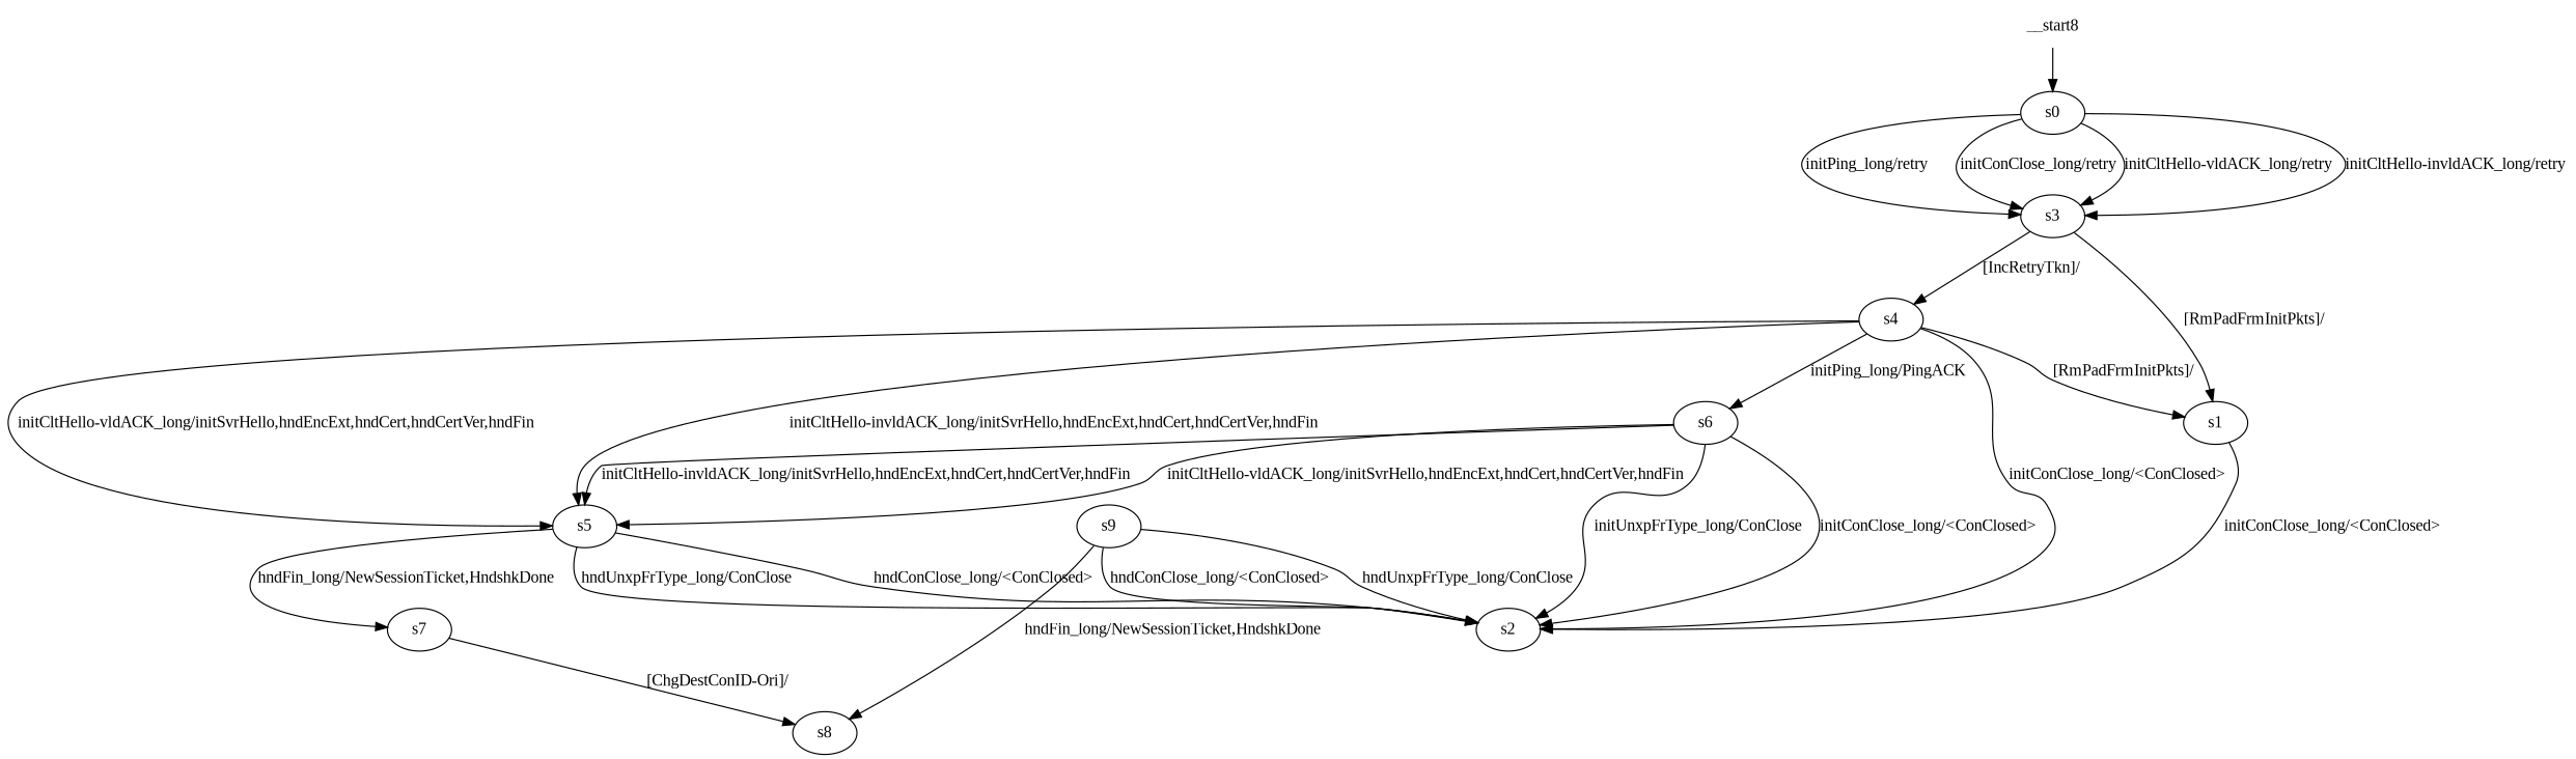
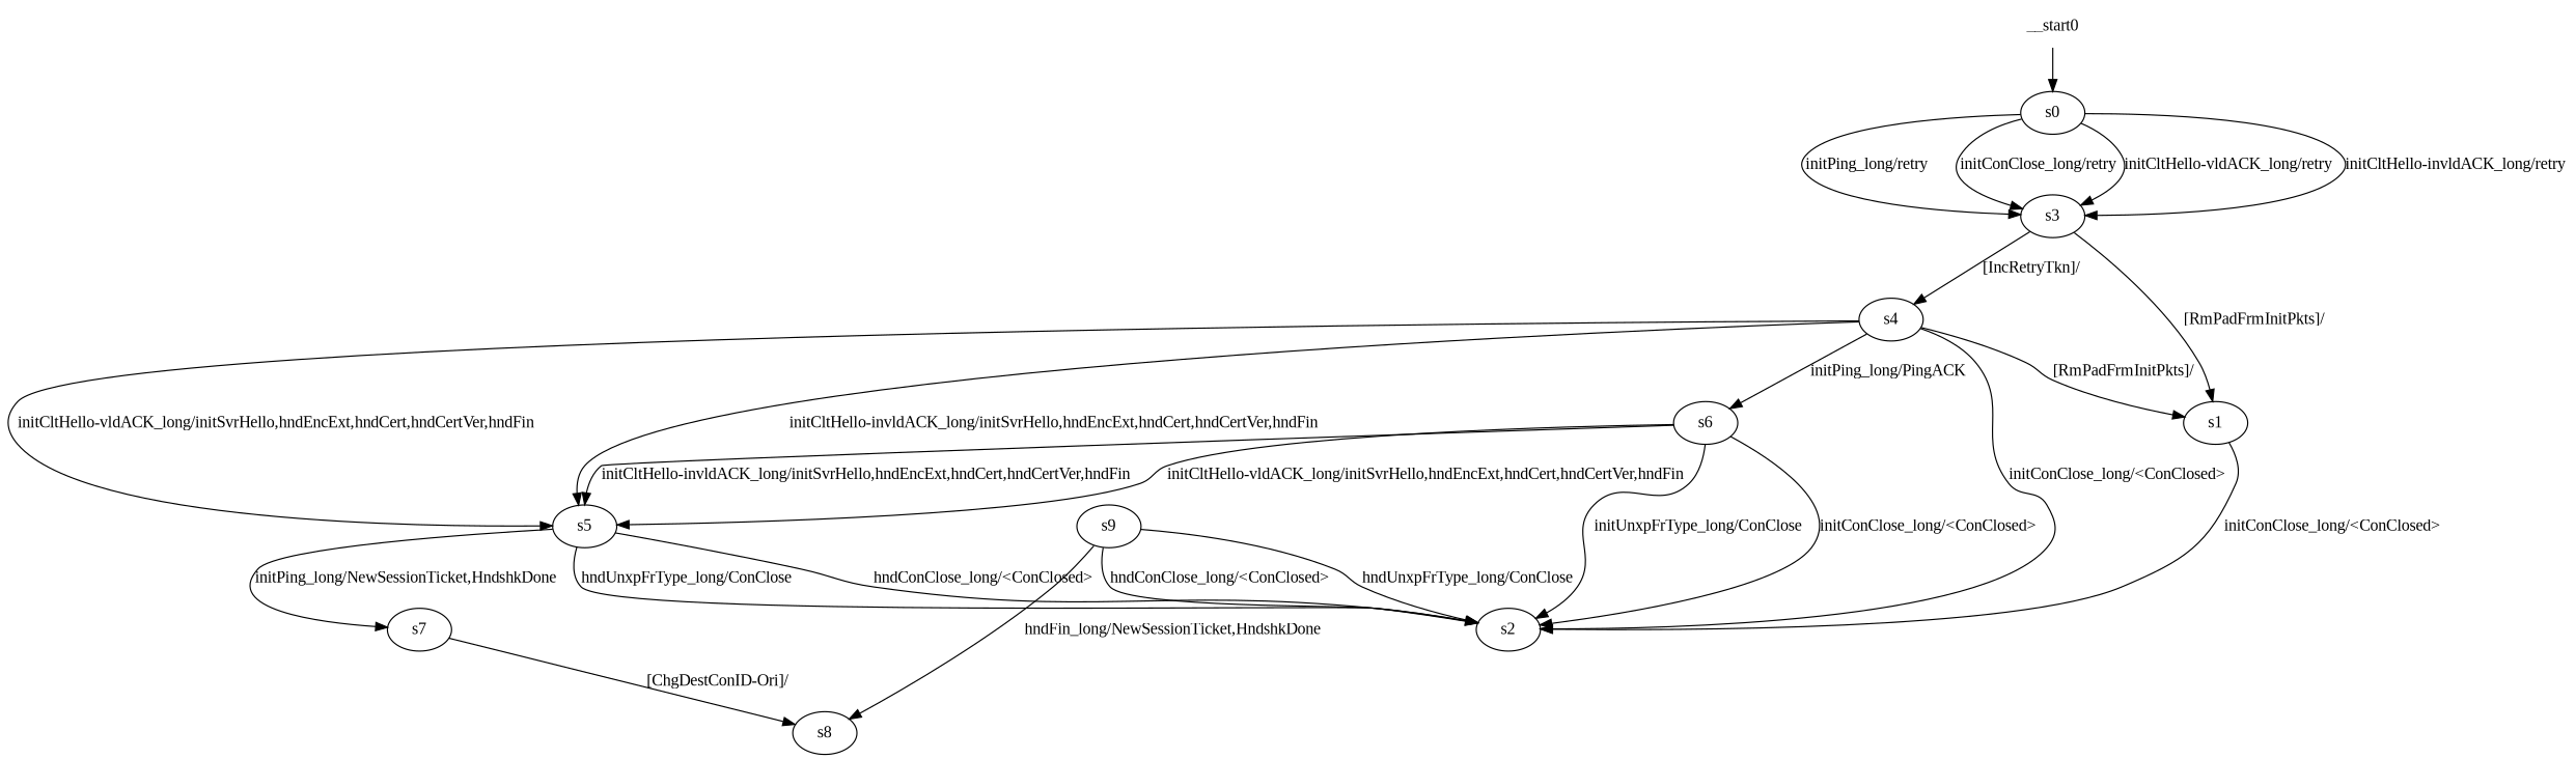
  digraph {
    fontname="Liberation Serif"
    node [fontname="Liberation Serif"]
    edge [fontname="Liberation Serif"]
    n1 [label=s0]
    n2 [label=s3]
    n3 [label=s1]
    n4 [label=s2]
    n5 [label=s4]
    n6 [label=s5]
    n7 [label=s6]
    n8 [label=s7]
    n9 [label=s8]
    n10 [label=s9]
-   __start0 [shape=none label=__start8]
+   __start0 [shape=none]
    n1 -> n2 [label="initPing_long/retry "]
    n1 -> n2 [label="initConClose_long/retry "]
    n1 -> n2 [label="initCltHello-vldACK_long/retry "]
    n1 -> n2 [label="initCltHello-invldACK_long/retry "]
    n2 -> n3 [label="[RmPadFrmInitPkts]/ "]
    n2 -> n5 [label="[IncRetryTkn]/ "]
    n3 -> n4 [label="initConClose_long/<ConClosed> "]
    n5 -> n3 [label="[RmPadFrmInitPkts]/ "]
    n5 -> n4 [label="initConClose_long/<ConClosed> "]
    n5 -> n6 [label="initCltHello-vldACK_long/initSvrHello,hndEncExt,hndCert,hndCertVer,hndFin "]
    n5 -> n6 [label="initCltHello-invldACK_long/initSvrHello,hndEncExt,hndCert,hndCertVer,hndFin "]
    n5 -> n7 [label="initPing_long/PingACK "]
    n6 -> n4 [label="hndConClose_long/<ConClosed> "]
    n6 -> n4 [label="hndUnxpFrType_long/ConClose "]
-   n6 -> n8 [label="hndFin_long/NewSessionTicket,HndshkDone "]
+   n6 -> n8 [label="initPing_long/NewSessionTicket,HndshkDone "]
    n7 -> n4 [label="initConClose_long/<ConClosed> "]
    n7 -> n4 [label="initUnxpFrType_long/ConClose "]
    n7 -> n6 [label="initCltHello-vldACK_long/initSvrHello,hndEncExt,hndCert,hndCertVer,hndFin "]
    n7 -> n6 [label="initCltHello-invldACK_long/initSvrHello,hndEncExt,hndCert,hndCertVer,hndFin "]
    n8 -> n9 [label="[ChgDestConID-Ori]/ "]
    n10 -> n4 [label="hndConClose_long/<ConClosed> "]
    n10 -> n4 [label="hndUnxpFrType_long/ConClose "]
    n10 -> n9 [label="hndFin_long/NewSessionTicket,HndshkDone "]
    __start0 -> n1
  }
